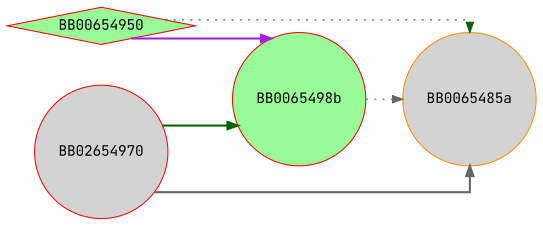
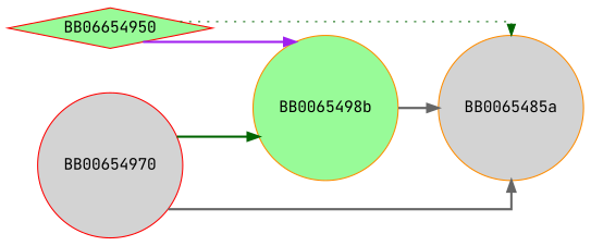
  digraph {
    fontname="JetBrains Mono"
    rankdir=LR
    splines=ortho
    node [color=red fillcolor=palegreen fontname="JetBrains Mono" shape=circle style=filled]
    edge [color=darkgreen fontname="JetBrains Mono" style=bold]
-   BB00654950 [shape=diamond]
+   BB00654950 [shape=diamond label=BB06654950]
    n2 [color=darkorange fillcolor=lightgrey label=BB0065485a]
-   BB0065498b
-   BB00654970 [fillcolor=lightgrey label=BB02654970]
+   BB0065498b [color=darkorange]
+   BB00654970 [fillcolor=lightgrey]
    BB00654950 -> n2 [style=dotted]
    BB00654950 -> BB0065498b [color=purple]
-   BB0065498b -> n2 [color=gray40 style=dotted]
+   BB0065498b -> n2 [color=gray40]
    BB00654970 -> n2 [color=gray40]
    BB00654970 -> BB0065498b
  }
